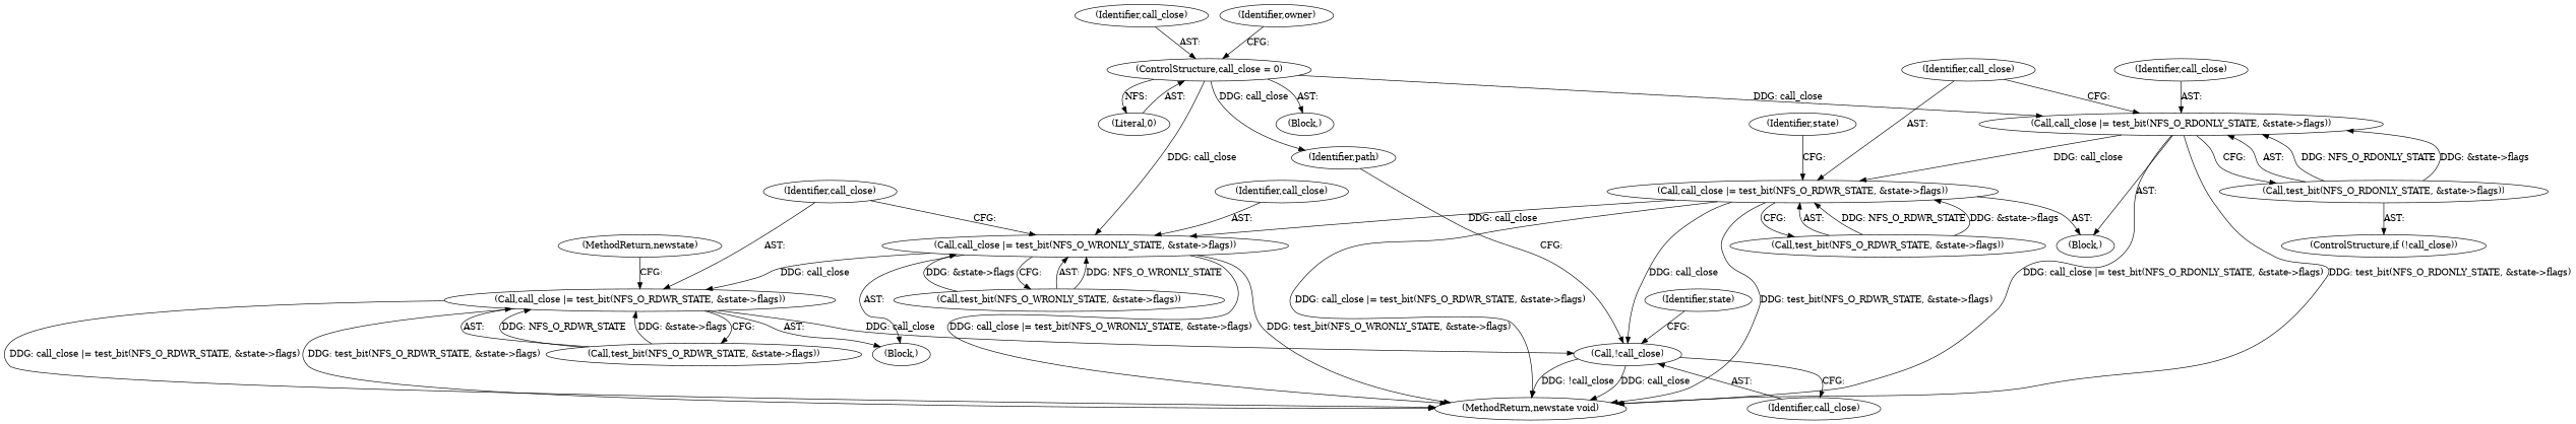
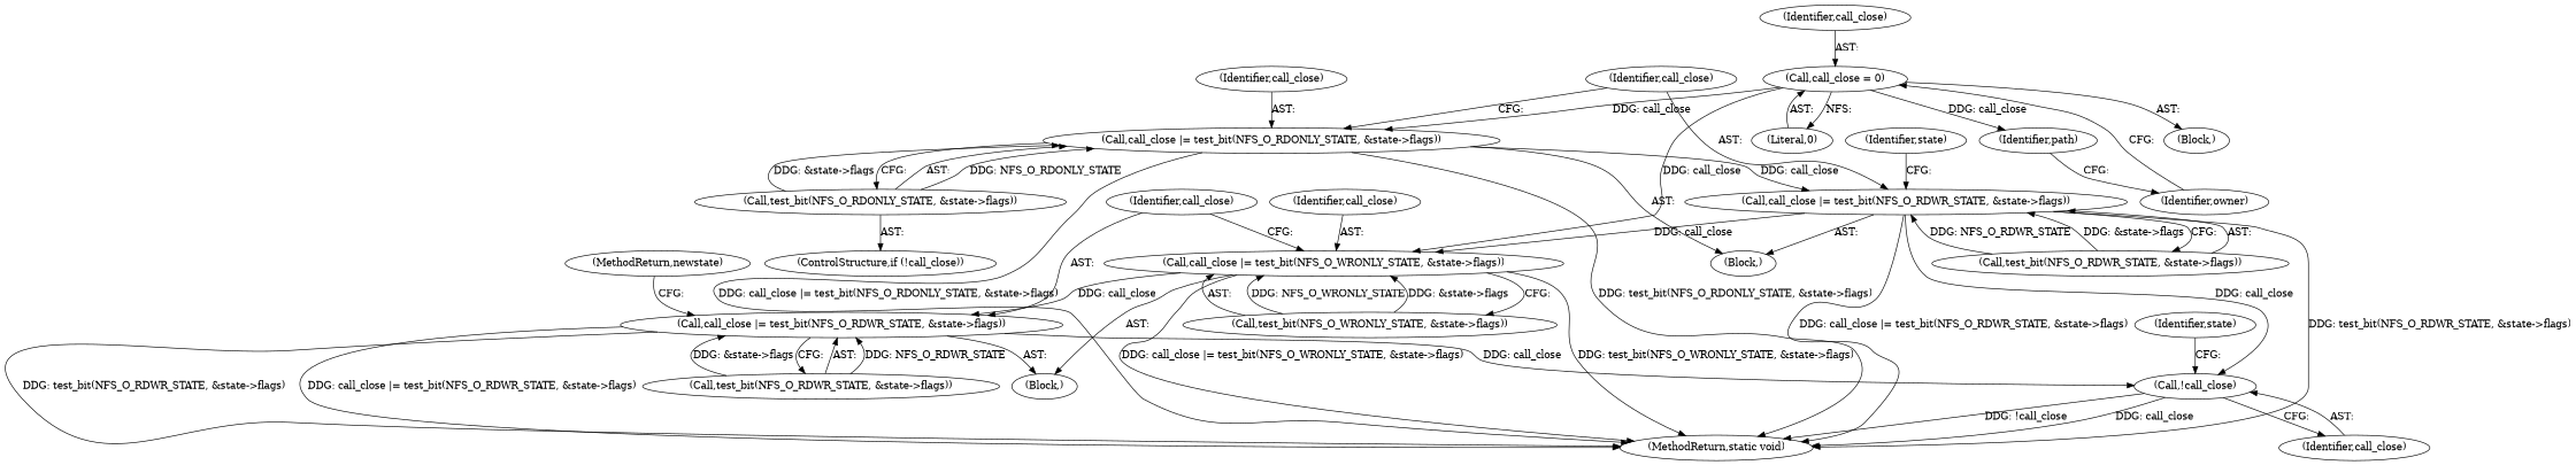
  digraph {
-   n1 [label="(ControlStructure,call_close = 0)"]
+   n1 [label="(Call,call_close = 0)"]
    n2 [label="(Call,call_close |= test_bit(NFS_O_RDONLY_STATE, &state->flags))"]
    n3 [label="(Call,call_close |= test_bit(NFS_O_WRONLY_STATE, &state->flags))"]
    n4 [label="(Block,)"]
    n5 [label="(Literal,0)"]
    n6 [label="(Identifier,path)"]
    n7 [label="(Call,call_close |= test_bit(NFS_O_RDWR_STATE, &state->flags))"]
    n8 [label="(Block,)"]
    n9 [label="(Call,test_bit(NFS_O_RDONLY_STATE, &state->flags))"]
-   n10 [label="(MethodReturn,newstate void)"]
+   n10 [label="(MethodReturn,static void)"]
    n11 [label="(Call,call_close |= test_bit(NFS_O_RDWR_STATE, &state->flags))"]
    n12 [label="(Call,test_bit(NFS_O_WRONLY_STATE, &state->flags))"]
    n13 [label="(Block,)"]
    n14 [label="(Call,!call_close)"]
    n15 [label="(Identifier,call_close)"]
    n16 [label="(Call,test_bit(NFS_O_RDWR_STATE, &state->flags))"]
    n17 [label="(ControlStructure,if (!call_close))"]
    n18 [label="(Call,test_bit(NFS_O_RDWR_STATE, &state->flags))"]
    n19 [label="(Identifier,call_close)"]
    n20 [label="(Identifier,call_close)"]
    n21 [label="(Identifier,call_close)"]
    n22 [label="(Identifier,state)"]
    n23 [label="(Identifier,call_close)"]
    n24 [label="(Identifier,state)"]
    n25 [label="(Identifier,call_close)"]
    n26 [label="(Identifier,owner)"]
    n27 [label="(MethodReturn,newstate)"]
    n1 -> n2 [label="DDG: call_close"]
    n1 -> n3 [label="DDG: call_close"]
    n1 -> n4 [label="AST: "]
    n1 -> n5 [label="NFS: "]
    n1 -> n6 [label="DDG: call_close"]
    n2 -> n7 [label="DDG: call_close"]
    n2 -> n8 [label="AST: "]
    n2 -> n9 [label="CFG: "]
    n2 -> n10 [label="DDG: test_bit(NFS_O_RDONLY_STATE, &state->flags)"]
    n2 -> n10 [label="DDG: call_close |= test_bit(NFS_O_RDONLY_STATE, &state->flags)"]
    n3 -> n10 [label="DDG: call_close |= test_bit(NFS_O_WRONLY_STATE, &state->flags)"]
    n3 -> n10 [label="DDG: test_bit(NFS_O_WRONLY_STATE, &state->flags)"]
    n3 -> n11 [label="DDG: call_close"]
    n3 -> n12 [label="CFG: "]
    n3 -> n13 [label="AST: "]
    n5 -> n1 [label="AST: "]
-   n6 -> n14 [label="CFG: "]
+   n6 -> n26 [label="CFG: "]
    n7 -> n3 [label="DDG: call_close"]
    n7 -> n8 [label="AST: "]
    n7 -> n10 [label="DDG: call_close |= test_bit(NFS_O_RDWR_STATE, &state->flags)"]
    n7 -> n10 [label="DDG: test_bit(NFS_O_RDWR_STATE, &state->flags)"]
    n7 -> n14 [label="DDG: call_close"]
    n7 -> n16 [label="CFG: "]
    n9 -> n2 [label="AST: "]
    n9 -> n2 [label="DDG: NFS_O_RDONLY_STATE"]
    n9 -> n2 [label="DDG: &state->flags"]
    n9 -> n17 [label="AST: "]
    n11 -> n10 [label="DDG: test_bit(NFS_O_RDWR_STATE, &state->flags)"]
    n11 -> n10 [label="DDG: call_close |= test_bit(NFS_O_RDWR_STATE, &state->flags)"]
    n11 -> n13 [label="AST: "]
    n11 -> n14 [label="DDG: call_close"]
    n11 -> n18 [label="CFG: "]
    n12 -> n3 [label="AST: "]
    n12 -> n3 [label="DDG: NFS_O_WRONLY_STATE"]
    n12 -> n3 [label="DDG: &state->flags"]
    n14 -> n10 [label="DDG: !call_close"]
    n14 -> n10 [label="DDG: call_close"]
    n14 -> n15 [label="CFG: "]
    n15 -> n14 [label="AST: "]
    n16 -> n7 [label="AST: "]
    n16 -> n7 [label="DDG: NFS_O_RDWR_STATE"]
    n16 -> n7 [label="DDG: &state->flags"]
    n18 -> n11 [label="AST: "]
    n18 -> n11 [label="DDG: NFS_O_RDWR_STATE"]
    n18 -> n11 [label="DDG: &state->flags"]
    n19 -> n2 [label="AST: "]
    n20 -> n2 [label="CFG: "]
    n20 -> n7 [label="AST: "]
    n21 -> n1 [label="AST: "]
    n22 -> n14 [label="CFG: "]
    n23 -> n3 [label="CFG: "]
    n23 -> n11 [label="AST: "]
    n24 -> n7 [label="CFG: "]
    n25 -> n3 [label="AST: "]
    n26 -> n1 [label="CFG: "]
    n27 -> n11 [label="CFG: "]
  }
